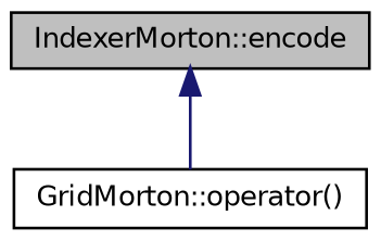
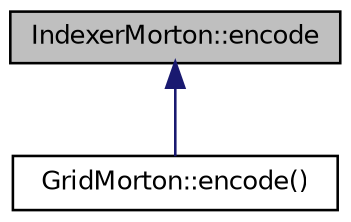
  digraph {
    rankdir=TB
    node [color=black fontname=Helvetica fontsize=10 shape=record style=filled]
    n1 [fillcolor=grey75 fontcolor=black height=0.2 label="IndexerMorton::encode" width=0.4]
-   n2 [fillcolor=white height=0.2 label="GridMorton::operator()" width=0.4]
+   n2 [fillcolor=white height=0.2 label="GridMorton::encode()" width=0.4]
    n1 -> n2 [color=midnightblue dir=back fontname=Helvetica fontsize=10 labelfontname=Helvetica labelfontsize=10 style=solid]
  }
